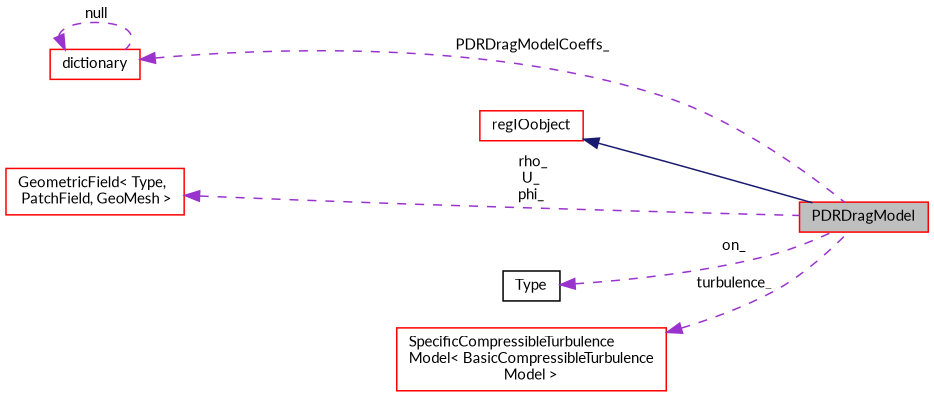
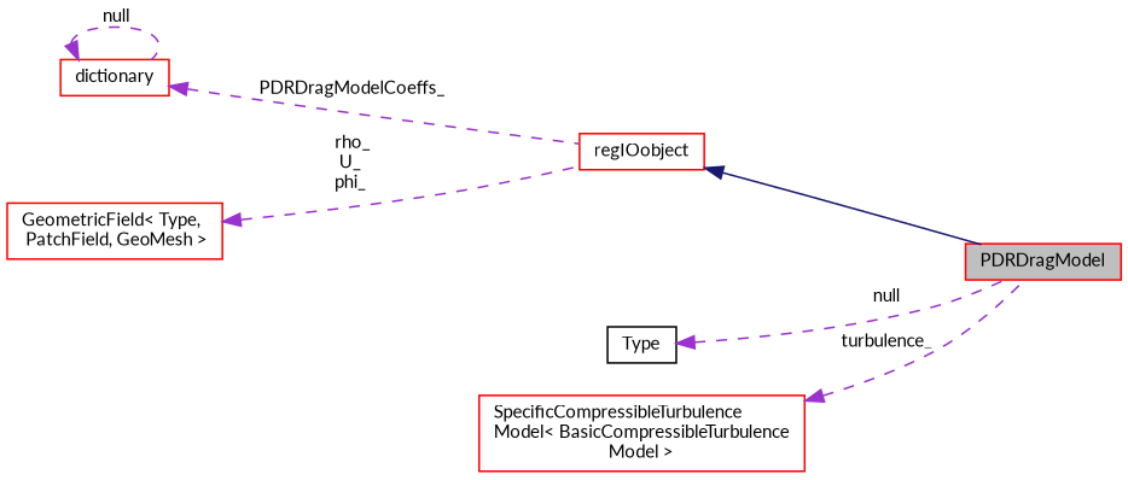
  digraph {
    fontname=Lato
    rankdir=LR
    node [color=red fontname=Lato fontsize=10 shape=record]
    edge [color=darkorchid3 dir=back fontname=Lato fontsize=10 labelfontname=Helvetica labelfontsize=10 style=dashed]
    n1 [fillcolor=grey75 fontcolor=black height=0.2 label=PDRDragModel style=filled width=0.4]
    n2 [height=0.2 label=regIOobject width=0.4]
    n3 [color=black height=0.2 label=Type width=0.4]
    n4 [height=0.2 label=dictionary width=0.4]
    n5 [height=0.2 label="GeometricField\< Type,\l PatchField, GeoMesh \>" width=0.4]
    n6 [height=0.2 label="SpecificCompressibleTurbulence\lModel\< BasicCompressibleTurbulence\lModel \>" width=0.4]
    n2 -> n1 [color=midnightblue style=solid]
-   n3 -> n1 [label=" on_"]
-   n4 -> n1 [label=" PDRDragModelCoeffs_"]
+   n3 -> n1 [label=" null"]
+   n4 -> n2 [label=" PDRDragModelCoeffs_"]
    n4 -> n4 [label=" null"]
-   n5 -> n1 [label=" rho_\nU_\nphi_"]
+   n5 -> n2 [label=" rho_\nU_\nphi_"]
    n6 -> n1 [label=" turbulence_"]
  }
